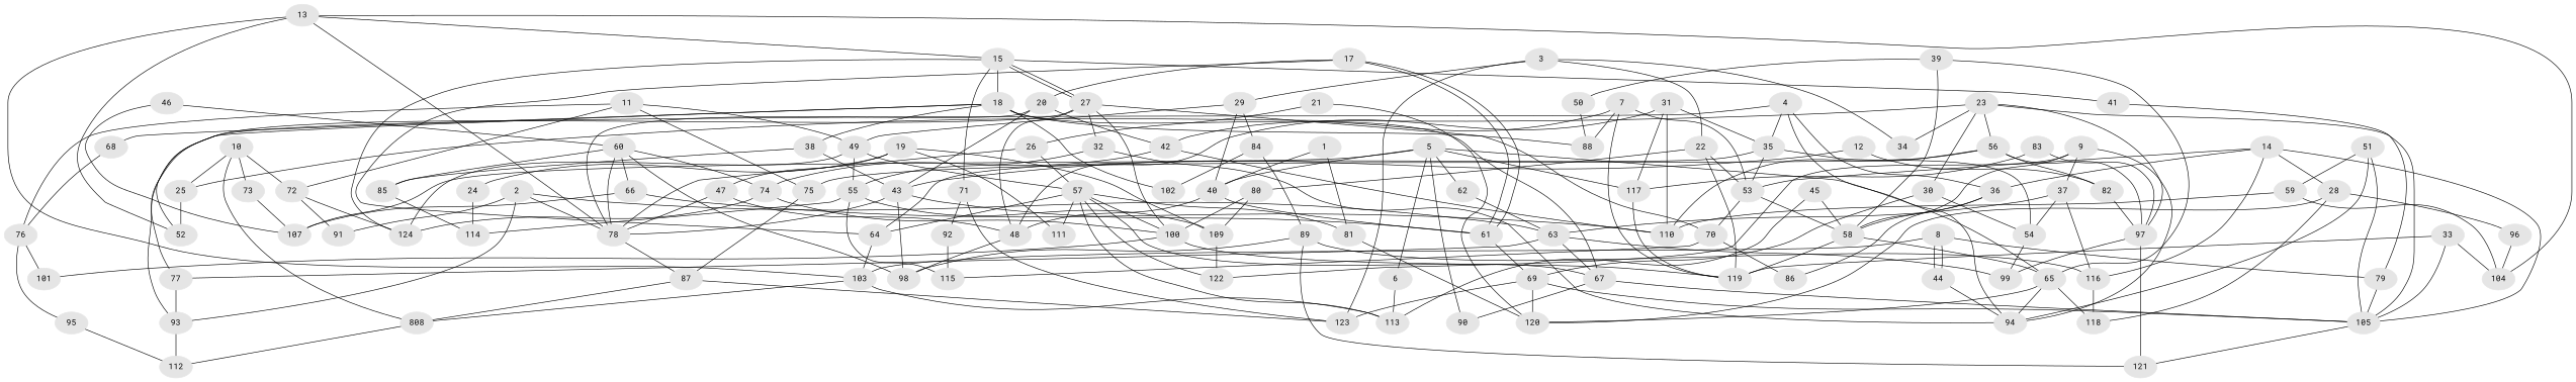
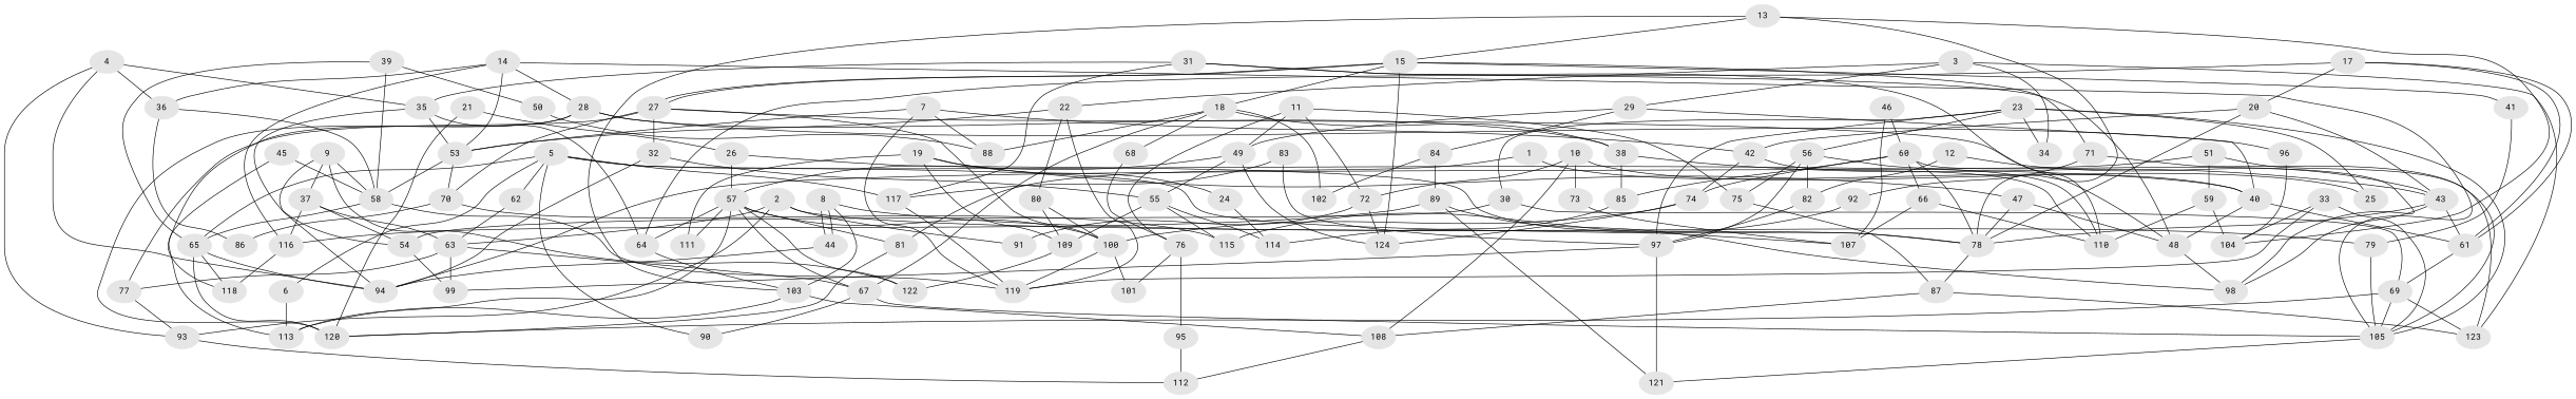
  graph {
    fontname="Roboto Mono"
    node [color=gray90 fontname="Roboto Mono" style=filled]
    edge [fontname="Roboto Mono"]
    1
    40
    81
    61
    48
    120
    2
    63
    78
    91
    93
    67
    77
    99
    87
    112
    3
    22
    29
    34
    123
    53
    119
    80
    49
    84
    4
    35
    36
    94
    64
    54
    58
    86
    5
    6
    62
    65
    90
    107
    117
    113
    118
    7
    42
    88
    110
    74
    70
    8
    44
    79
    103
    105
-   108 [label=808]
+   108
    9
    37
    122
    116
    10
    25
    72
    73
-   52
    124
    11
    75
    76
    57
    55
    95
    101
    12
    43
    82
    98
    97
    13
    15
    104
    18
    27
    41
    71
    14
    28
    38
    96
    121
    68
    102
    32
    100
    92
    17
    20
    69
    85
    19
    24
    47
    109
    111
    114
    21
    26
    23
    30
    56
    115
    89
    31
    33
    39
    50
    45
    46
    60
    66
    51
    59
    83
    1 -- 40
    1 -- 81
    40 -- 61
    40 -- 48
    81 -- 120
    61 -- 69
    48 -- 98
    2 -- 63
    2 -- 78
    2 -- 91
    2 -- 93
    63 -- 67
    63 -- 77
    63 -- 99
    78 -- 87
    93 -- 112
    67 -- 90
    67 -- 105
    77 -- 93
    87 -- 123
    87 -- 108
    3 -- 22
    3 -- 29
    3 -- 34
    3 -- 123
    22 -- 53
    22 -- 119
    22 -- 80
    29 -- 40
    29 -- 49
    29 -- 84
    53 -- 58
    53 -- 70
    80 -- 100
    80 -- 109
    49 -- 124
    49 -- 57
    49 -- 55
    84 -- 102
    84 -- 89
    4 -- 93
    4 -- 35
    4 -- 36
    4 -- 94
    35 -- 53
    35 -- 64
    35 -- 54
    36 -- 58
    36 -- 86
    64 -- 103
    54 -- 99
    58 -- 119
    58 -- 65
    5 -- 40
    5 -- 6
    5 -- 62
    5 -- 65
    5 -- 90
    5 -- 107
    5 -- 117
    6 -- 113
    62 -- 63
    65 -- 120
    65 -- 94
    65 -- 118
    117 -- 119
    7 -- 53
    7 -- 119
    7 -- 42
    7 -- 88
    42 -- 110
    42 -- 74
    74 -- 124
    74 -- 100
    70 -- 86
    70 -- 115
    8 -- 44
    8 -- 44
    8 -- 79
    8 -- 103
    44 -- 94
    79 -- 105
    103 -- 113
    103 -- 108
    105 -- 121
    108 -- 112
    9 -- 94
    9 -- 58
    9 -- 37
    9 -- 122
    37 -- 63
    37 -- 54
    37 -- 116
    116 -- 118
    10 -- 108
    10 -- 25
    10 -- 72
    10 -- 73
-   25 -- 52
    72 -- 91
    72 -- 124
    73 -- 107
    11 -- 49
    11 -- 72
    11 -- 75
    11 -- 76
    75 -- 87
    76 -- 95
    76 -- 101
    57 -- 81
    57 -- 67
    57 -- 64
    57 -- 113
    57 -- 122
    57 -- 100
    57 -- 111
    55 -- 109
    55 -- 114
    55 -- 115
    95 -- 112
    12 -- 43
    12 -- 82
    43 -- 61
    43 -- 78
    43 -- 98
    82 -- 97
    97 -- 99
    97 -- 121
    13 -- 78
    13 -- 103
-   13 -- 52
    13 -- 15
    13 -- 104
    15 -- 124
    15 -- 18
    15 -- 27
    15 -- 27
    15 -- 41
    15 -- 71
    18 -- 67
    18 -- 88
-   18 -- 52
    18 -- 38
    18 -- 68
    18 -- 102
    27 -- 48
    27 -- 77
    27 -- 70
    27 -- 32
    27 -- 100
    41 -- 79
    71 -- 123
    71 -- 92
    14 -- 53
    14 -- 36
    14 -- 105
    14 -- 116
    14 -- 28
    28 -- 120
    28 -- 118
+   28 -- 38
    28 -- 96
    38 -- 43
    38 -- 85
    96 -- 104
    68 -- 76
    32 -- 94
    32 -- 55
    100 -- 119
    100 -- 101
    92 -- 115
    17 -- 61
    17 -- 61
    17 -- 64
    17 -- 20
    20 -- 78
    20 -- 42
    20 -- 43
    69 -- 120
    69 -- 123
    69 -- 105
    85 -- 114
    19 -- 24
    19 -- 47
    19 -- 109
    19 -- 111
    24 -- 114
    47 -- 48
    47 -- 78
    109 -- 122
    21 -- 120
    21 -- 26
    26 -- 78
    26 -- 57
    23 -- 34
    23 -- 105
    23 -- 25
    23 -- 97
    23 -- 30
    23 -- 56
    30 -- 54
    30 -- 69
    56 -- 110
    56 -- 75
    56 -- 82
    56 -- 97
    89 -- 116
    89 -- 98
    89 -- 121
    31 -- 48
    31 -- 35
    31 -- 117
    31 -- 110
    33 -- 119
    33 -- 105
    33 -- 104
    39 -- 58
    39 -- 65
    39 -- 50
    50 -- 88
    45 -- 58
    45 -- 113
    46 -- 107
    46 -- 60
    60 -- 78
    60 -- 74
    60 -- 98
    60 -- 85
    60 -- 66
    66 -- 107
    66 -- 110
    51 -- 94
    51 -- 105
    51 -- 59
    59 -- 110
    59 -- 104
    83 -- 117
    83 -- 97
  }
